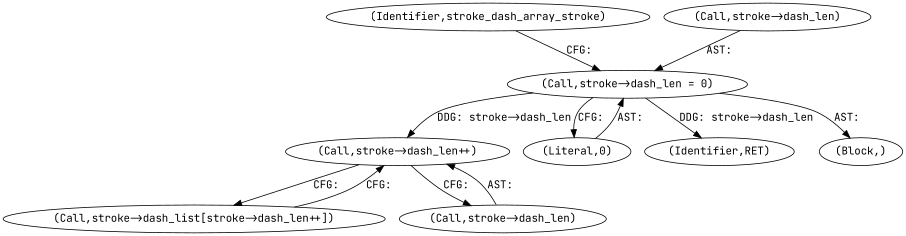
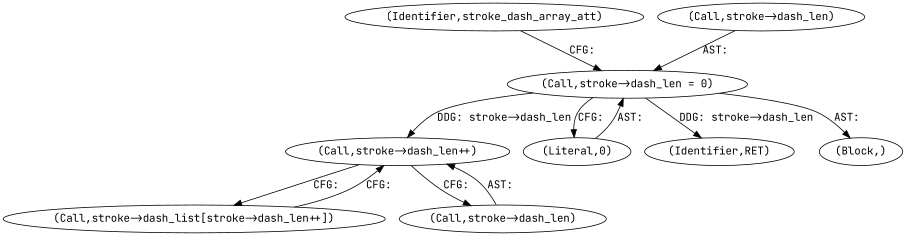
  digraph {
    fontname="JetBrains Mono"
    node [fontname="JetBrains Mono"]
    edge [fontname="JetBrains Mono"]
    n1 [label="(Call,stroke->dash_len = 0)"]
    n2 [label="(Call,stroke->dash_len++)"]
    n3 [label="(Literal,0)"]
    n4 [label="(Identifier,RET)"]
    n5 [label="(Block,)"]
    n6 [label="(Call,stroke->dash_list[stroke->dash_len++])"]
    n7 [label="(Call,stroke->dash_len)"]
-   n8 [label="(Identifier,stroke_dash_array_stroke)"]
+   n8 [label="(Identifier,stroke_dash_array_att)"]
    n9 [label="(Call,stroke->dash_len)"]
    n1 -> n2 [label="DDG: stroke->dash_len"]
    n1 -> n3 [label="CFG: "]
    n1 -> n4 [label="DDG: stroke->dash_len"]
    n1 -> n5 [label="AST: "]
    n2 -> n6 [label="CFG: "]
    n2 -> n7 [label="CFG: "]
    n3 -> n1 [label="AST: "]
    n6 -> n2 [label="CFG: "]
    n7 -> n2 [label="AST: "]
    n8 -> n1 [label="CFG: "]
    n9 -> n1 [label="AST: "]
  }
